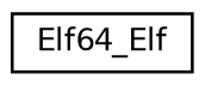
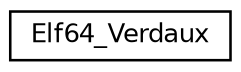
  digraph {
    rankdir=TB
-   n1 [color=black fillcolor=white fontname=Helvetica fontsize=10 height=0.2 label=Elf64_Elf shape=record style=filled width=0.4]
+   n1 [color=black fillcolor=white fontname=Helvetica fontsize=10 height=0.2 label=Elf64_Verdaux shape=record style=filled width=0.4]
  }
